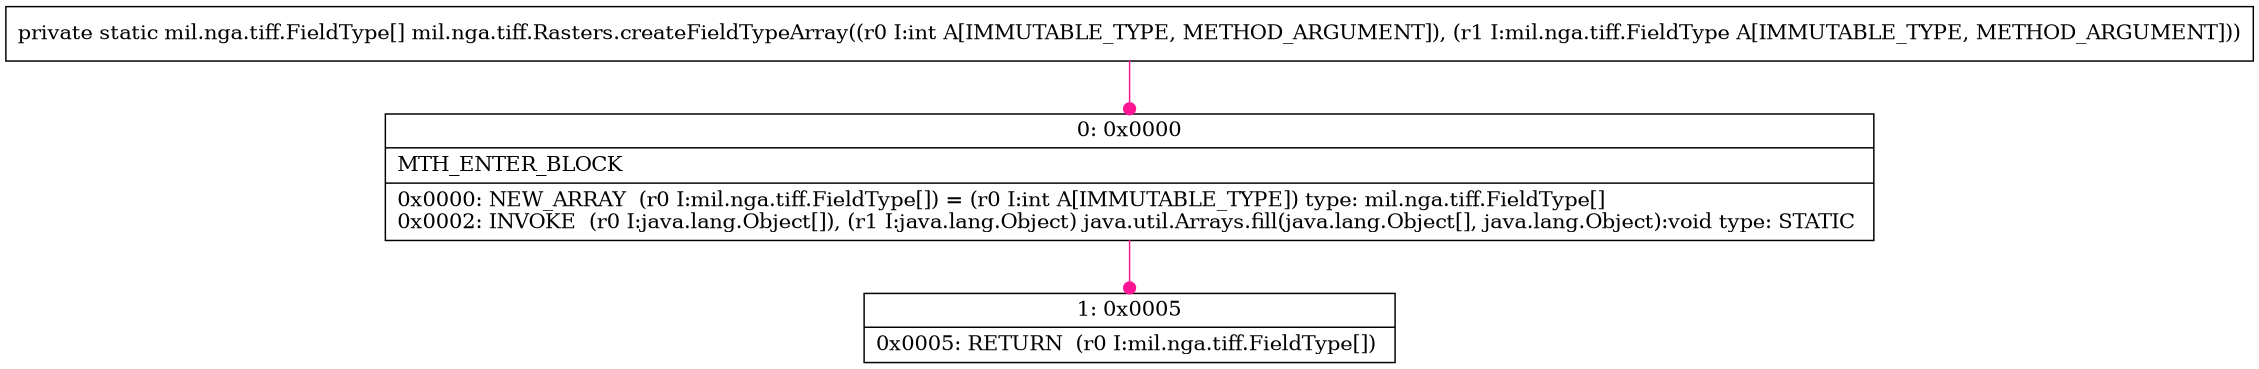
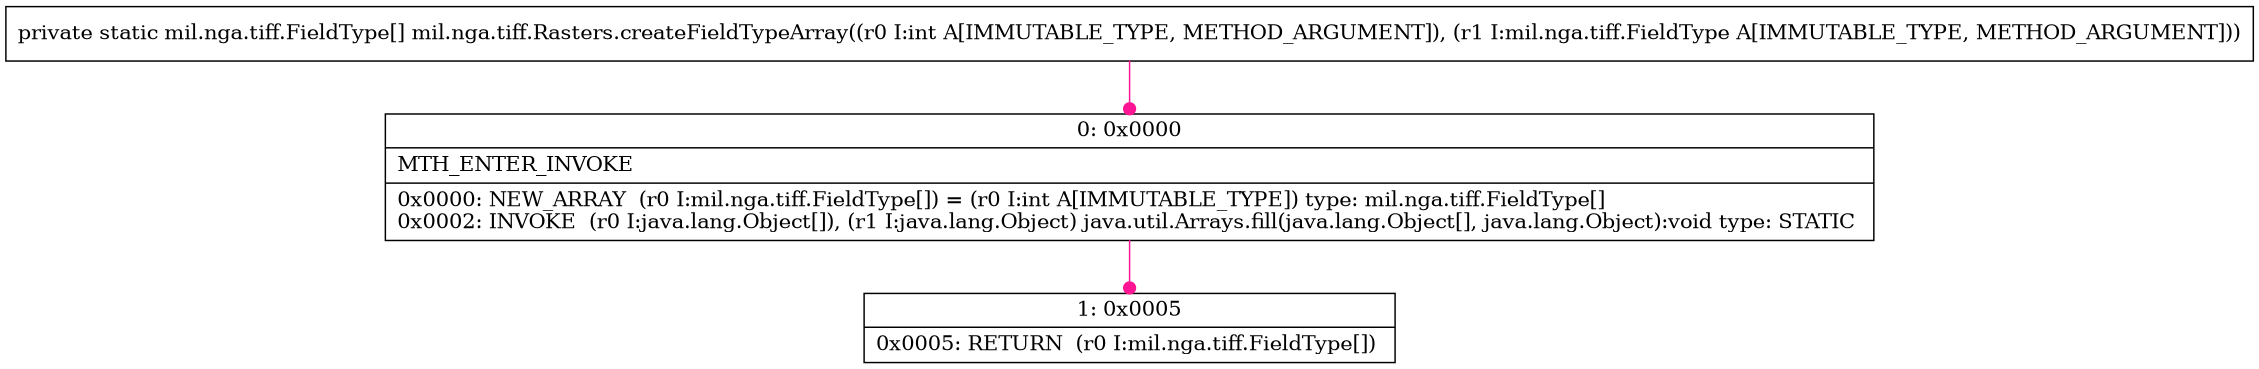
  digraph {
    node [shape=record]
    edge [color=deeppink arrowhead=dot]
-   n1 [label="{0\:\ 0x0000|MTH_ENTER_BLOCK\l|0x0000: NEW_ARRAY  (r0 I:mil.nga.tiff.FieldType[]) = (r0 I:int A[IMMUTABLE_TYPE]) type: mil.nga.tiff.FieldType[] \l0x0002: INVOKE  (r0 I:java.lang.Object[]), (r1 I:java.lang.Object) java.util.Arrays.fill(java.lang.Object[], java.lang.Object):void type: STATIC \l}"]
+   n1 [label="{0\:\ 0x0000|MTH_ENTER_INVOKE\l|0x0000: NEW_ARRAY  (r0 I:mil.nga.tiff.FieldType[]) = (r0 I:int A[IMMUTABLE_TYPE]) type: mil.nga.tiff.FieldType[] \l0x0002: INVOKE  (r0 I:java.lang.Object[]), (r1 I:java.lang.Object) java.util.Arrays.fill(java.lang.Object[], java.lang.Object):void type: STATIC \l}"]
    n2 [label="{1\:\ 0x0005|0x0005: RETURN  (r0 I:mil.nga.tiff.FieldType[]) \l}"]
    n3 [label="{private static mil.nga.tiff.FieldType[] mil.nga.tiff.Rasters.createFieldTypeArray((r0 I:int A[IMMUTABLE_TYPE, METHOD_ARGUMENT]), (r1 I:mil.nga.tiff.FieldType A[IMMUTABLE_TYPE, METHOD_ARGUMENT])) }"]
    n1 -> n2
    n3 -> n1
  }
